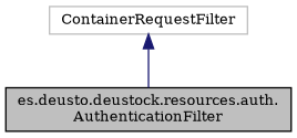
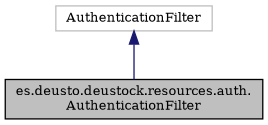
  digraph {
    fontname="DejaVu Serif"
    node [fontname="DejaVu Serif" fontsize=10 shape=record style=filled]
    n1 [color=black fillcolor=grey75 fontcolor=black height=0.2 label="es.deusto.deustock.resources.auth.\lAuthenticationFilter" width=0.4]
-   n2 [color=grey75 fillcolor=white height=0.2 label=ContainerRequestFilter width=0.4]
+   n2 [color=grey75 fillcolor=white height=0.2 label=AuthenticationFilter width=0.4]
    n2 -> n1 [color=midnightblue dir=back fontname="DejaVu Serif" fontsize=10 labelfontname=Helvetica labelfontsize=10 style=solid]
  }
